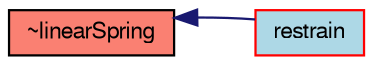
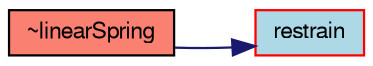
  digraph {
    rankdir=LR
    node [fontname=FreeSans fontsize=10 shape=record style=filled]
    n1 [color=black fillcolor=salmon fontcolor=black height=0.2 label="~linearSpring" width=0.4]
    n2 [color=red height=0.2 label=restrain width=0.4 fillcolor=lightblue]
-   n2 -> n1 [color=midnightblue fontname=FreeSans fontsize=10 labelfontname=FreeSans labelfontsize=10 style=solid]
+   n1 -> n2 [color=midnightblue fontname=FreeSans fontsize=10 labelfontname=FreeSans labelfontsize=10 style=solid]
  }
